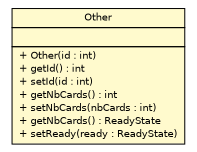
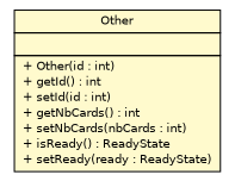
  digraph {
    nodesep=0.25
    ranksep=0.5
-   n1 [fontcolor=black fontname=Helvetica fontsize=10.0 label=<<table title="Client.Model.Other" border="0" cellborder="1" cellspacing="0" cellpadding="2" port="p" bgcolor="lemonChiffon" href="./Other.html"> 		<tr><td><table border="0" cellspacing="0" cellpadding="1"> <tr><td align="center" balign="center"> Other </td></tr> 		</table></td></tr> 		<tr><td><table border="0" cellspacing="0" cellpadding="1"> <tr><td align="left" balign="left">  </td></tr> 		</table></td></tr> 		<tr><td><table border="0" cellspacing="0" cellpadding="1"> <tr><td align="left" balign="left"> + Other(id : int) </td></tr> <tr><td align="left" balign="left"> + getId() : int </td></tr> <tr><td align="left" balign="left"> + setId(id : int) </td></tr> <tr><td align="left" balign="left"> + getNbCards() : int </td></tr> <tr><td align="left" balign="left"> + setNbCards(nbCards : int) </td></tr> <tr><td align="left" balign="left"> + getNbCards() : ReadyState </td></tr> <tr><td align="left" balign="left"> + setReady(ready : ReadyState) </td></tr> 		</table></td></tr> 		</table>> shape=plaintext]
+   n1 [fontcolor=black fontname=Helvetica fontsize=10.0 label=<<table title="Client.Model.Other" border="0" cellborder="1" cellspacing="0" cellpadding="2" port="p" bgcolor="lemonChiffon" href="./Other.html"> 		<tr><td><table border="0" cellspacing="0" cellpadding="1"> <tr><td align="center" balign="center"> Other </td></tr> 		</table></td></tr> 		<tr><td><table border="0" cellspacing="0" cellpadding="1"> <tr><td align="left" balign="left">  </td></tr> 		</table></td></tr> 		<tr><td><table border="0" cellspacing="0" cellpadding="1"> <tr><td align="left" balign="left"> + Other(id : int) </td></tr> <tr><td align="left" balign="left"> + getId() : int </td></tr> <tr><td align="left" balign="left"> + setId(id : int) </td></tr> <tr><td align="left" balign="left"> + getNbCards() : int </td></tr> <tr><td align="left" balign="left"> + setNbCards(nbCards : int) </td></tr> <tr><td align="left" balign="left"> + isReady() : ReadyState </td></tr> <tr><td align="left" balign="left"> + setReady(ready : ReadyState) </td></tr> 		</table></td></tr> 		</table>> shape=plaintext]
  }
